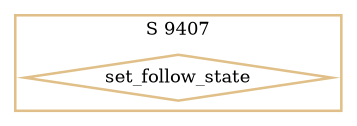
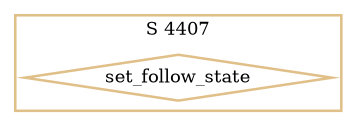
  digraph {
    n1 [color="#E0C088" label=set_follow_state shape=diamond style=bold]
    subgraph cluster_1 {
      color="#E0C088"
-     label="S 9407"
+     label="S 4407"
      style=bold
      n1
    }
  }
